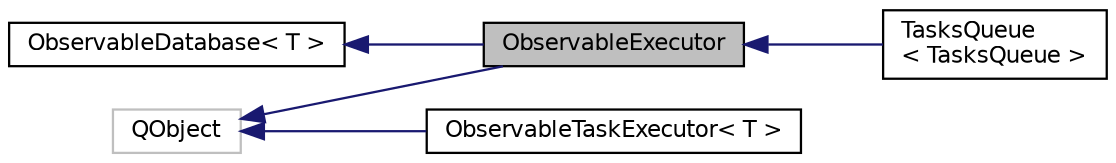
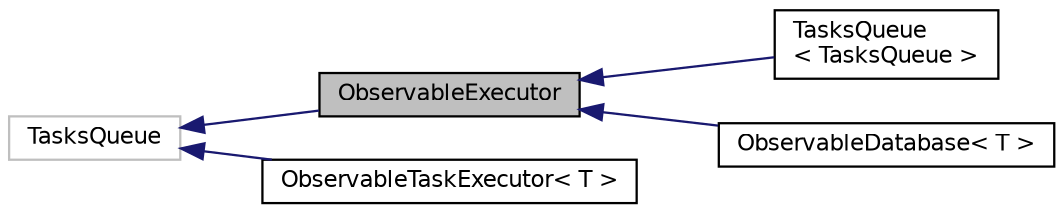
  digraph {
    rankdir=LR
    node [color=black fillcolor=white fontname=Helvetica fontsize=10 shape=record style=filled]
    edge [color=midnightblue dir=back fontname=Helvetica fontsize=10 labelfontname=Helvetica labelfontsize=10 style=solid]
    n1 [fillcolor=grey75 fontcolor=black height=0.2 label=ObservableExecutor width=0.4]
    n2 [height=0.2 label="TasksQueue\l\< TasksQueue \>" width=0.4]
    n3 [height=0.2 label="ObservableDatabase\< T \>" width=0.4]
    n4 [height=0.2 label="ObservableTaskExecutor\< T \>" width=0.4]
-   n5 [color=grey75 height=0.2 label=QObject width=0.4]
+   n5 [color=grey75 height=0.2 label=TasksQueue width=0.4]
    n1 -> n2
-   n3 -> n1
+   n1 -> n3
    n5 -> n1
    n5 -> n4
  }
